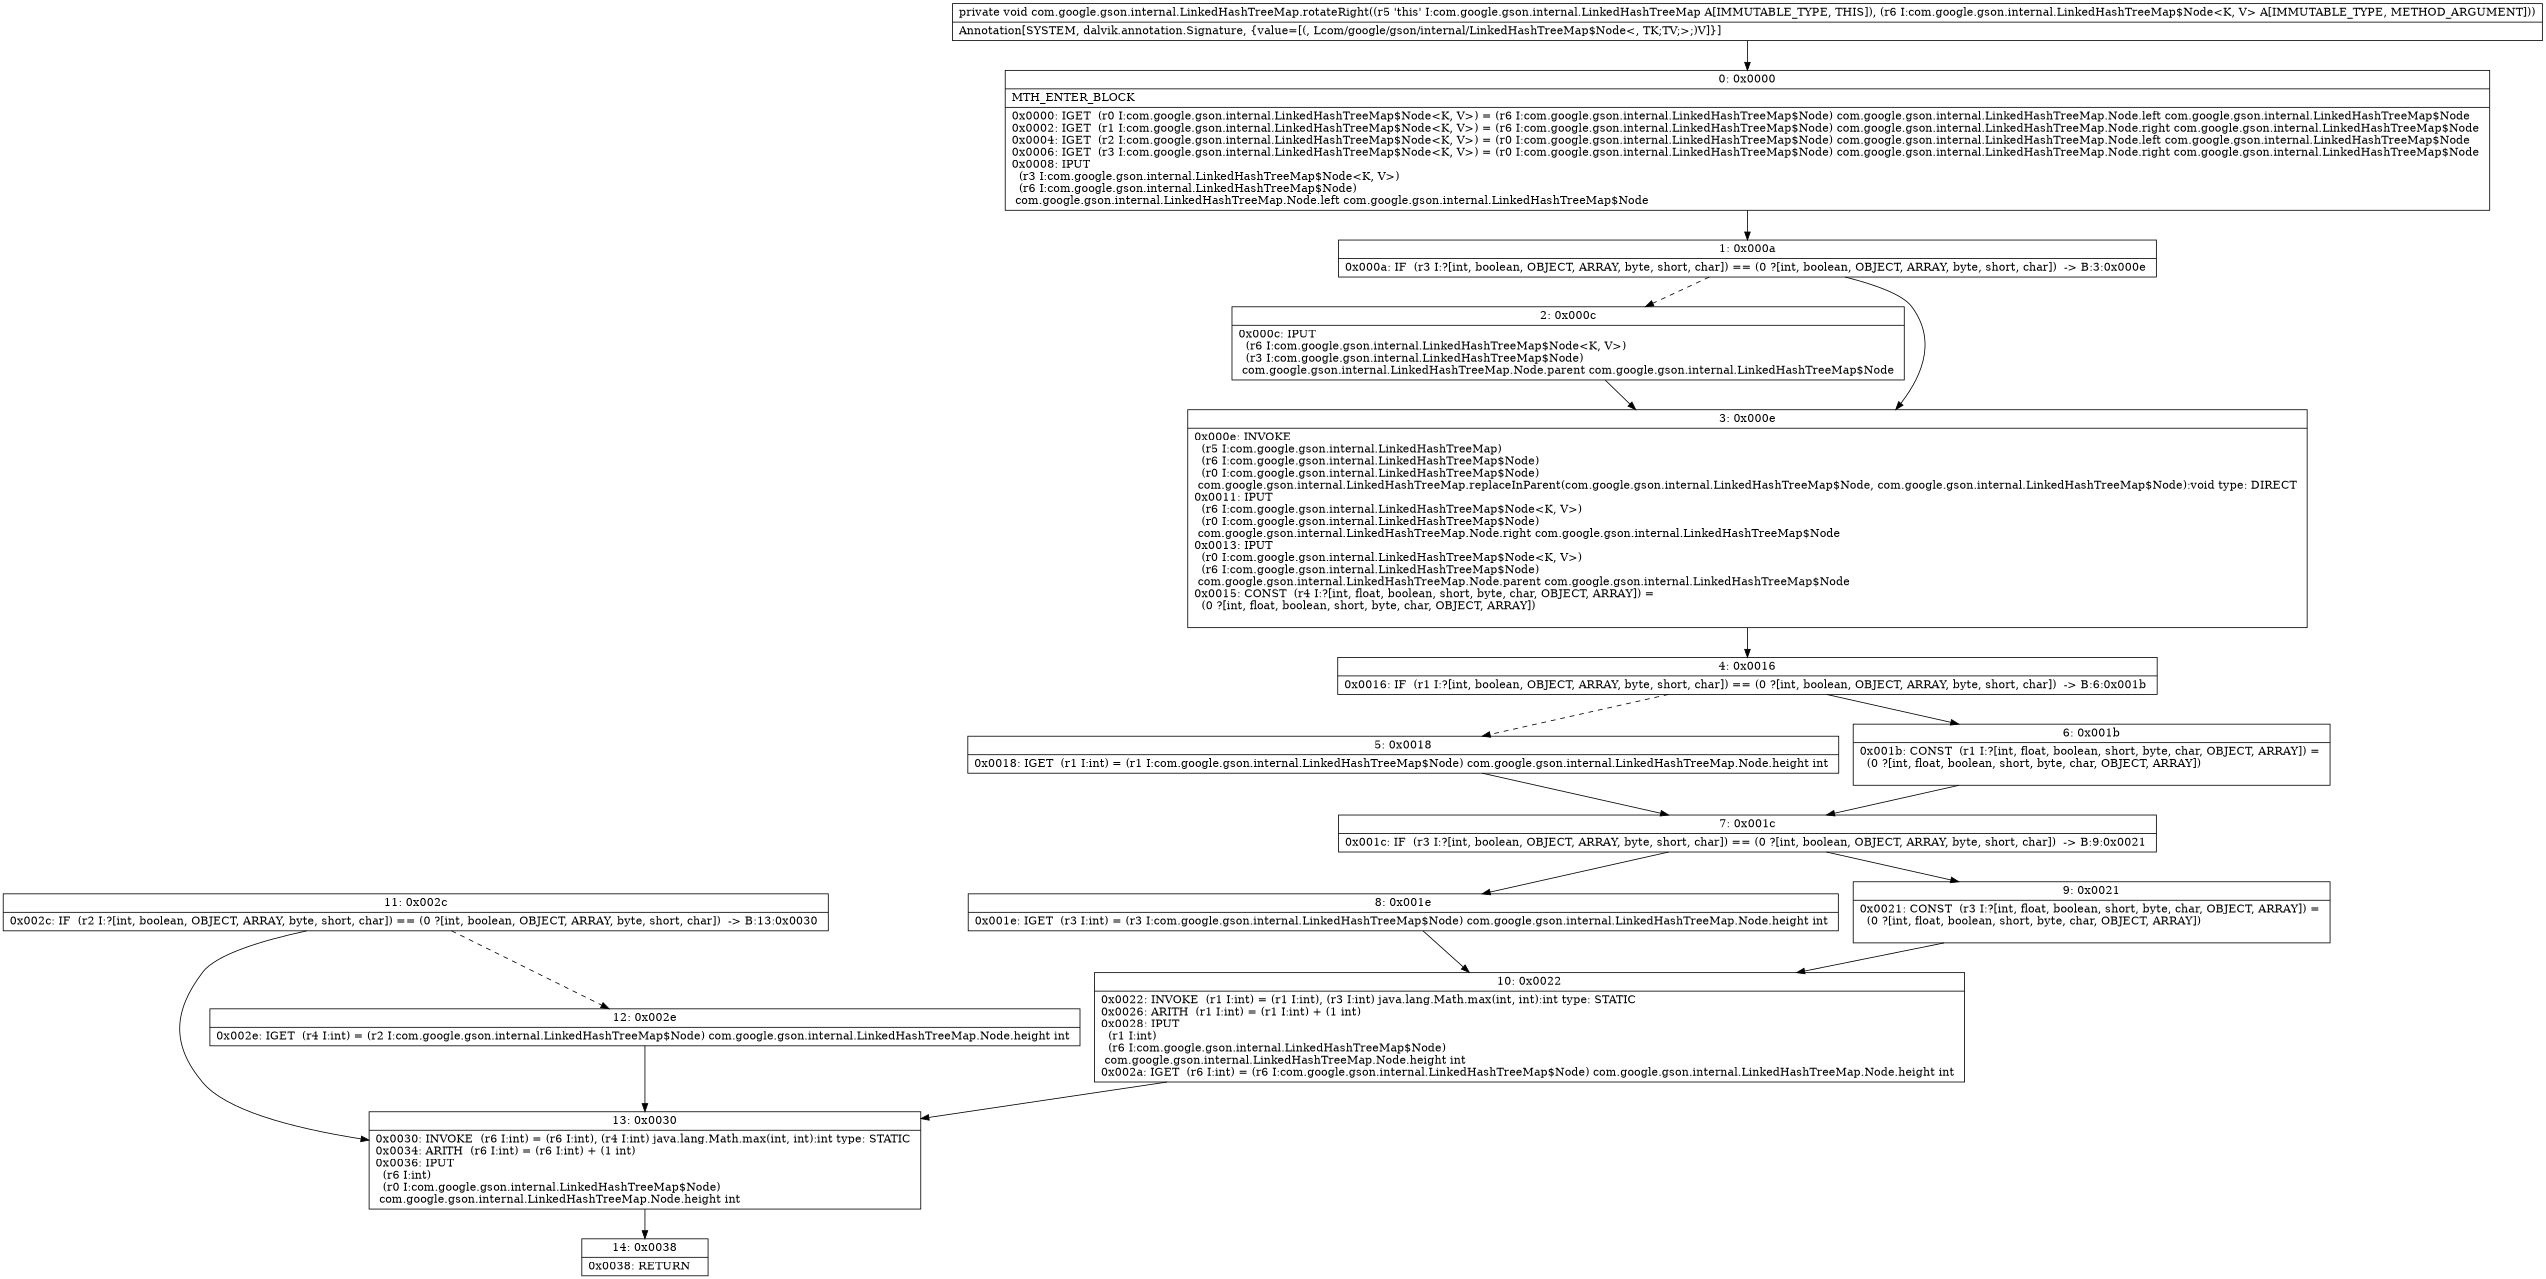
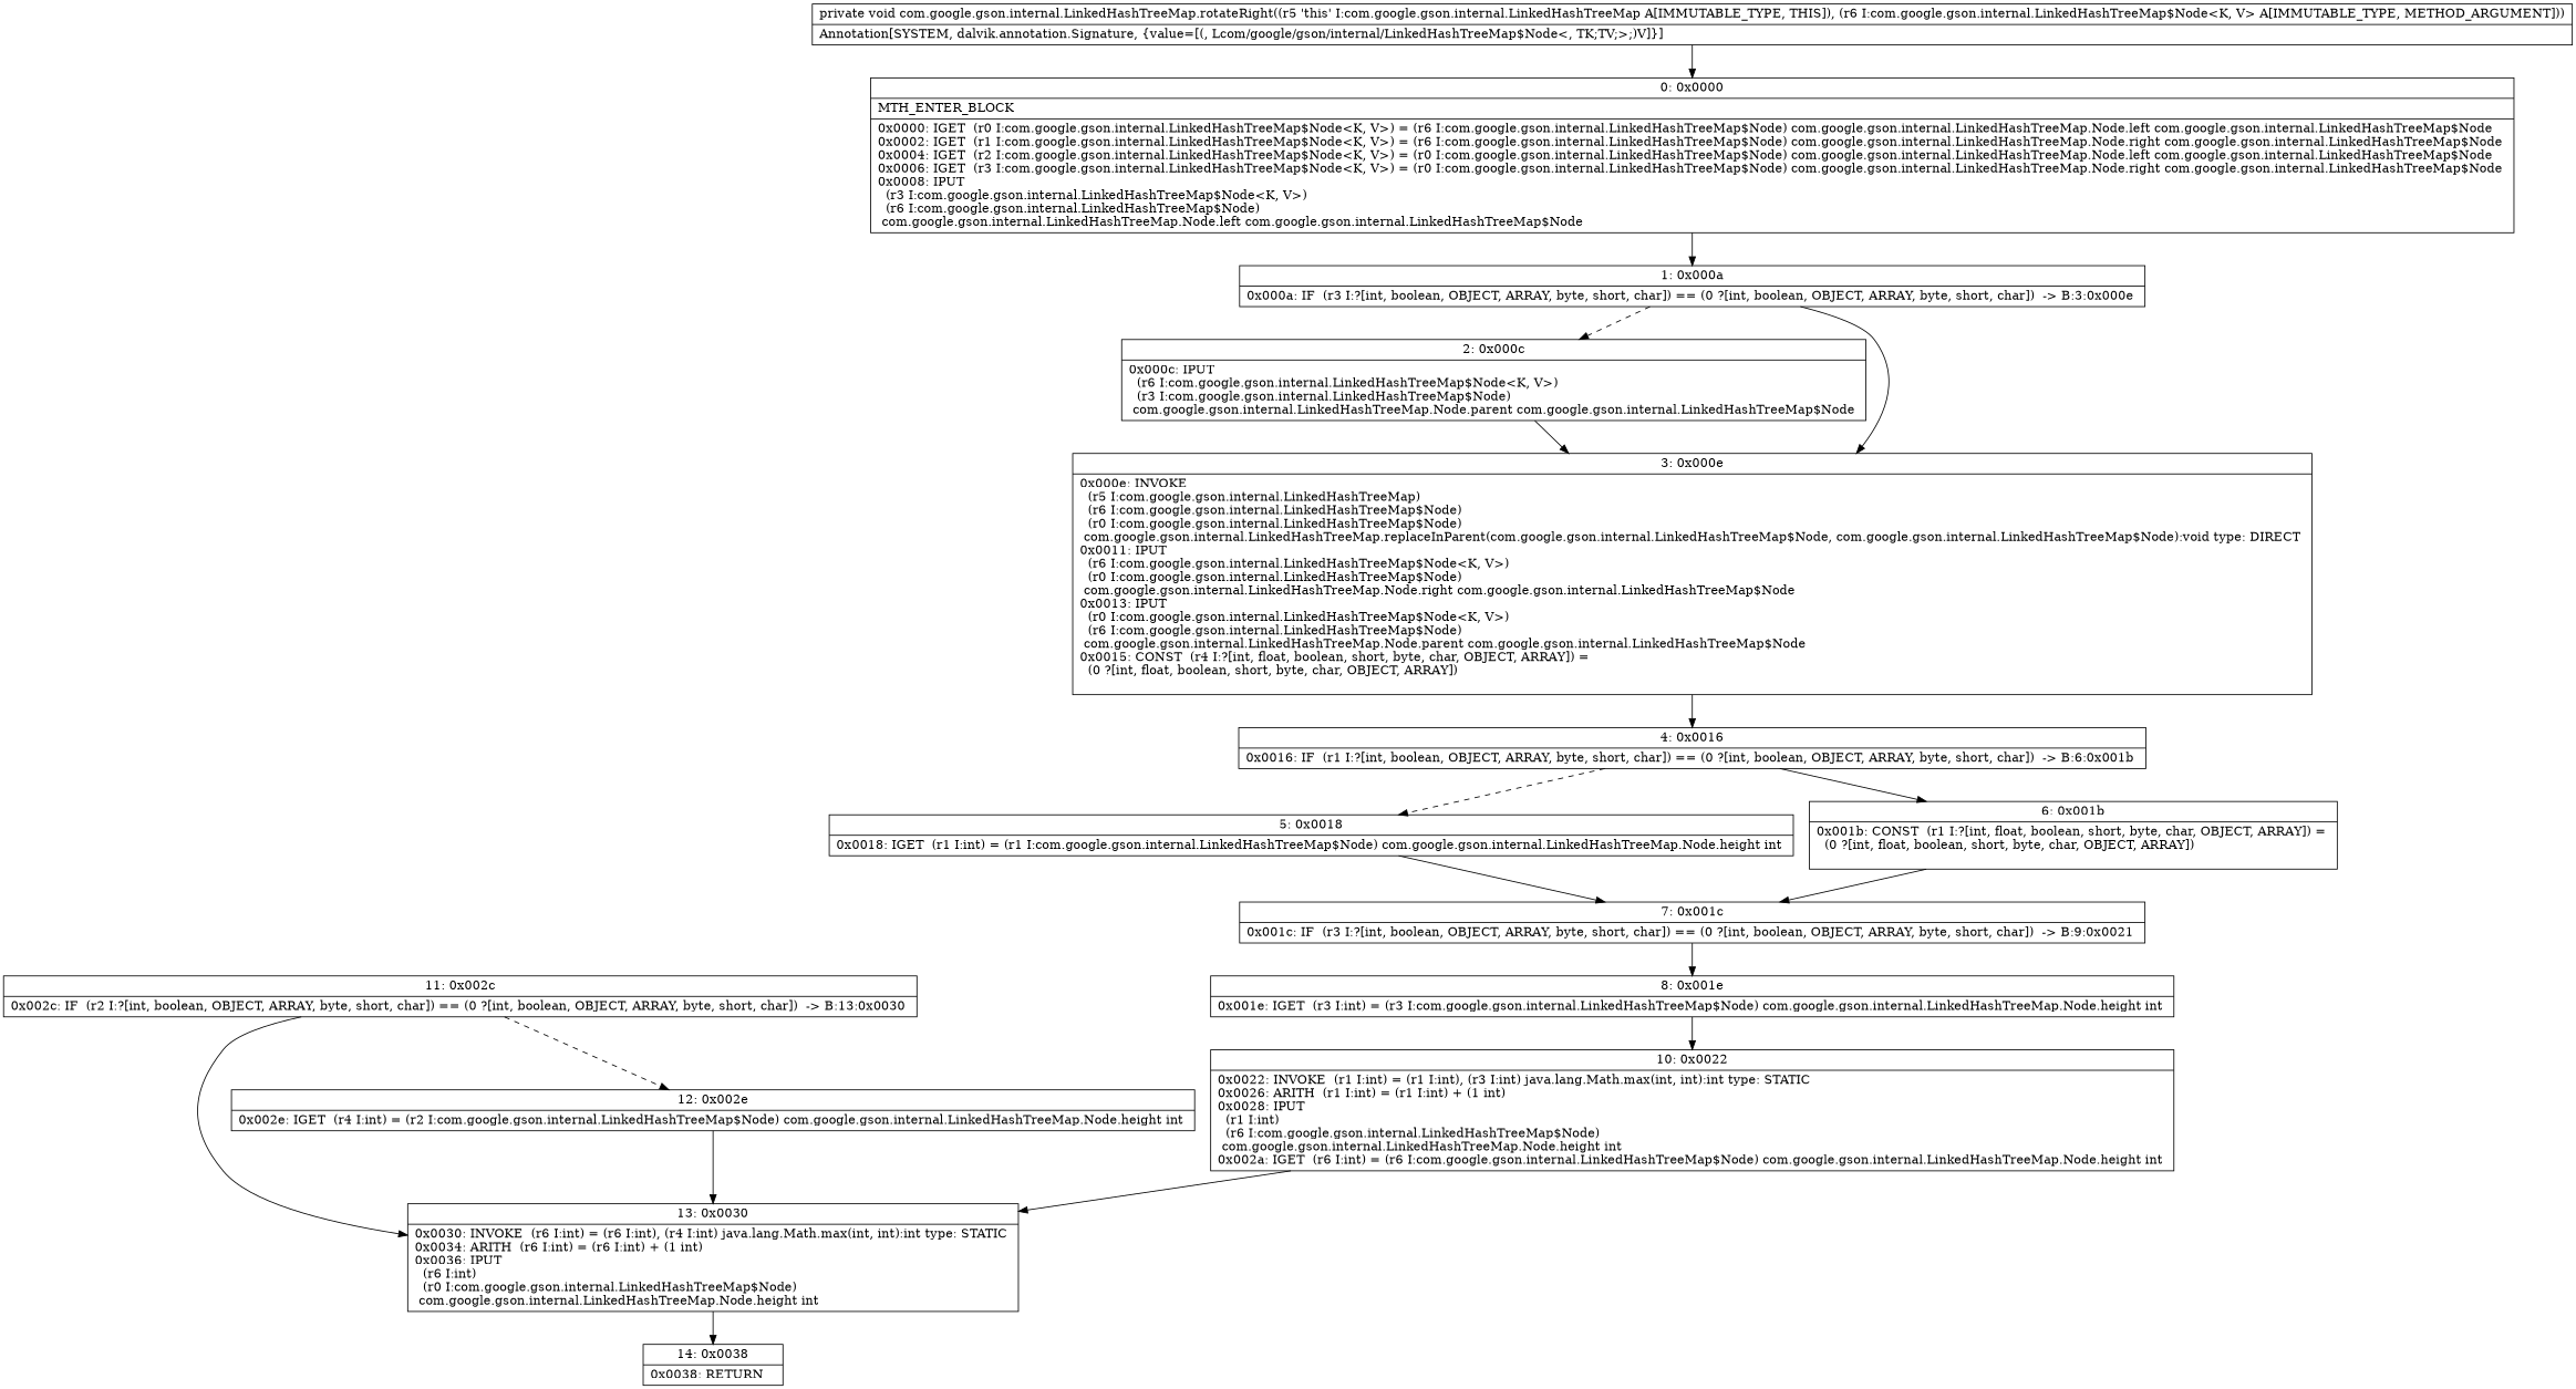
  digraph {
    node [shape=record]
    n1 [label="{0\:\ 0x0000|MTH_ENTER_BLOCK\l|0x0000: IGET  (r0 I:com.google.gson.internal.LinkedHashTreeMap$Node\<K, V\>) = (r6 I:com.google.gson.internal.LinkedHashTreeMap$Node) com.google.gson.internal.LinkedHashTreeMap.Node.left com.google.gson.internal.LinkedHashTreeMap$Node \l0x0002: IGET  (r1 I:com.google.gson.internal.LinkedHashTreeMap$Node\<K, V\>) = (r6 I:com.google.gson.internal.LinkedHashTreeMap$Node) com.google.gson.internal.LinkedHashTreeMap.Node.right com.google.gson.internal.LinkedHashTreeMap$Node \l0x0004: IGET  (r2 I:com.google.gson.internal.LinkedHashTreeMap$Node\<K, V\>) = (r0 I:com.google.gson.internal.LinkedHashTreeMap$Node) com.google.gson.internal.LinkedHashTreeMap.Node.left com.google.gson.internal.LinkedHashTreeMap$Node \l0x0006: IGET  (r3 I:com.google.gson.internal.LinkedHashTreeMap$Node\<K, V\>) = (r0 I:com.google.gson.internal.LinkedHashTreeMap$Node) com.google.gson.internal.LinkedHashTreeMap.Node.right com.google.gson.internal.LinkedHashTreeMap$Node \l0x0008: IPUT  \l  (r3 I:com.google.gson.internal.LinkedHashTreeMap$Node\<K, V\>)\l  (r6 I:com.google.gson.internal.LinkedHashTreeMap$Node)\l com.google.gson.internal.LinkedHashTreeMap.Node.left com.google.gson.internal.LinkedHashTreeMap$Node \l}"]
    n2 [label="{1\:\ 0x000a|0x000a: IF  (r3 I:?[int, boolean, OBJECT, ARRAY, byte, short, char]) == (0 ?[int, boolean, OBJECT, ARRAY, byte, short, char])  \-\> B:3:0x000e \l}"]
    n3 [label="{2\:\ 0x000c|0x000c: IPUT  \l  (r6 I:com.google.gson.internal.LinkedHashTreeMap$Node\<K, V\>)\l  (r3 I:com.google.gson.internal.LinkedHashTreeMap$Node)\l com.google.gson.internal.LinkedHashTreeMap.Node.parent com.google.gson.internal.LinkedHashTreeMap$Node \l}"]
    n4 [label="{3\:\ 0x000e|0x000e: INVOKE  \l  (r5 I:com.google.gson.internal.LinkedHashTreeMap)\l  (r6 I:com.google.gson.internal.LinkedHashTreeMap$Node)\l  (r0 I:com.google.gson.internal.LinkedHashTreeMap$Node)\l com.google.gson.internal.LinkedHashTreeMap.replaceInParent(com.google.gson.internal.LinkedHashTreeMap$Node, com.google.gson.internal.LinkedHashTreeMap$Node):void type: DIRECT \l0x0011: IPUT  \l  (r6 I:com.google.gson.internal.LinkedHashTreeMap$Node\<K, V\>)\l  (r0 I:com.google.gson.internal.LinkedHashTreeMap$Node)\l com.google.gson.internal.LinkedHashTreeMap.Node.right com.google.gson.internal.LinkedHashTreeMap$Node \l0x0013: IPUT  \l  (r0 I:com.google.gson.internal.LinkedHashTreeMap$Node\<K, V\>)\l  (r6 I:com.google.gson.internal.LinkedHashTreeMap$Node)\l com.google.gson.internal.LinkedHashTreeMap.Node.parent com.google.gson.internal.LinkedHashTreeMap$Node \l0x0015: CONST  (r4 I:?[int, float, boolean, short, byte, char, OBJECT, ARRAY]) = \l  (0 ?[int, float, boolean, short, byte, char, OBJECT, ARRAY])\l \l}"]
    n5 [label="{4\:\ 0x0016|0x0016: IF  (r1 I:?[int, boolean, OBJECT, ARRAY, byte, short, char]) == (0 ?[int, boolean, OBJECT, ARRAY, byte, short, char])  \-\> B:6:0x001b \l}"]
    n6 [label="{5\:\ 0x0018|0x0018: IGET  (r1 I:int) = (r1 I:com.google.gson.internal.LinkedHashTreeMap$Node) com.google.gson.internal.LinkedHashTreeMap.Node.height int \l}"]
    n7 [label="{6\:\ 0x001b|0x001b: CONST  (r1 I:?[int, float, boolean, short, byte, char, OBJECT, ARRAY]) = \l  (0 ?[int, float, boolean, short, byte, char, OBJECT, ARRAY])\l \l}"]
    n8 [label="{7\:\ 0x001c|0x001c: IF  (r3 I:?[int, boolean, OBJECT, ARRAY, byte, short, char]) == (0 ?[int, boolean, OBJECT, ARRAY, byte, short, char])  \-\> B:9:0x0021 \l}"]
    n9 [label="{8\:\ 0x001e|0x001e: IGET  (r3 I:int) = (r3 I:com.google.gson.internal.LinkedHashTreeMap$Node) com.google.gson.internal.LinkedHashTreeMap.Node.height int \l}"]
-   n10 [label="{9\:\ 0x0021|0x0021: CONST  (r3 I:?[int, float, boolean, short, byte, char, OBJECT, ARRAY]) = \l  (0 ?[int, float, boolean, short, byte, char, OBJECT, ARRAY])\l \l}"]
    n11 [label="{10\:\ 0x0022|0x0022: INVOKE  (r1 I:int) = (r1 I:int), (r3 I:int) java.lang.Math.max(int, int):int type: STATIC \l0x0026: ARITH  (r1 I:int) = (r1 I:int) + (1 int) \l0x0028: IPUT  \l  (r1 I:int)\l  (r6 I:com.google.gson.internal.LinkedHashTreeMap$Node)\l com.google.gson.internal.LinkedHashTreeMap.Node.height int \l0x002a: IGET  (r6 I:int) = (r6 I:com.google.gson.internal.LinkedHashTreeMap$Node) com.google.gson.internal.LinkedHashTreeMap.Node.height int \l}"]
    n12 [label="{13\:\ 0x0030|0x0030: INVOKE  (r6 I:int) = (r6 I:int), (r4 I:int) java.lang.Math.max(int, int):int type: STATIC \l0x0034: ARITH  (r6 I:int) = (r6 I:int) + (1 int) \l0x0036: IPUT  \l  (r6 I:int)\l  (r0 I:com.google.gson.internal.LinkedHashTreeMap$Node)\l com.google.gson.internal.LinkedHashTreeMap.Node.height int \l}"]
    n13 [label="{11\:\ 0x002c|0x002c: IF  (r2 I:?[int, boolean, OBJECT, ARRAY, byte, short, char]) == (0 ?[int, boolean, OBJECT, ARRAY, byte, short, char])  \-\> B:13:0x0030 \l}"]
    n14 [label="{12\:\ 0x002e|0x002e: IGET  (r4 I:int) = (r2 I:com.google.gson.internal.LinkedHashTreeMap$Node) com.google.gson.internal.LinkedHashTreeMap.Node.height int \l}"]
    n15 [label="{14\:\ 0x0038|0x0038: RETURN   \l}"]
    n16 [label="{private void com.google.gson.internal.LinkedHashTreeMap.rotateRight((r5 'this' I:com.google.gson.internal.LinkedHashTreeMap A[IMMUTABLE_TYPE, THIS]), (r6 I:com.google.gson.internal.LinkedHashTreeMap$Node\<K, V\> A[IMMUTABLE_TYPE, METHOD_ARGUMENT]))  | Annotation[SYSTEM, dalvik.annotation.Signature, \{value=[(, Lcom\/google\/gson\/internal\/LinkedHashTreeMap$Node\<, TK;TV;\>;)V]\}]\l}"]
    n1 -> n2
    n2 -> n3 [style=dashed]
    n2 -> n4
    n3 -> n4
    n4 -> n5
    n5 -> n6 [style=dashed]
    n5 -> n7
    n6 -> n8
    n7 -> n8
    n8 -> n9 [style=solid]
-   n8 -> n10
    n9 -> n11
-   n10 -> n11
    n11 -> n12
    n12 -> n15
    n13 -> n12
    n13 -> n14 [style=dashed]
    n14 -> n12
    n16 -> n1
  }
